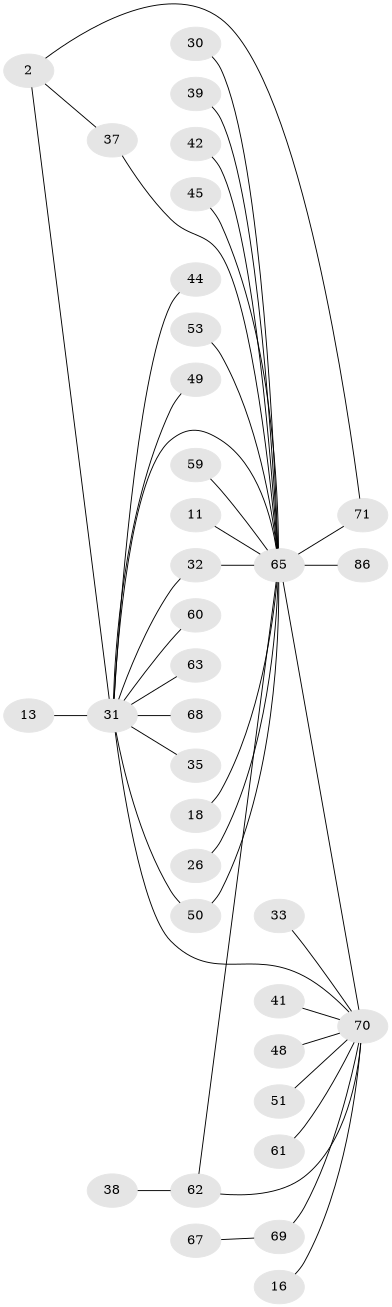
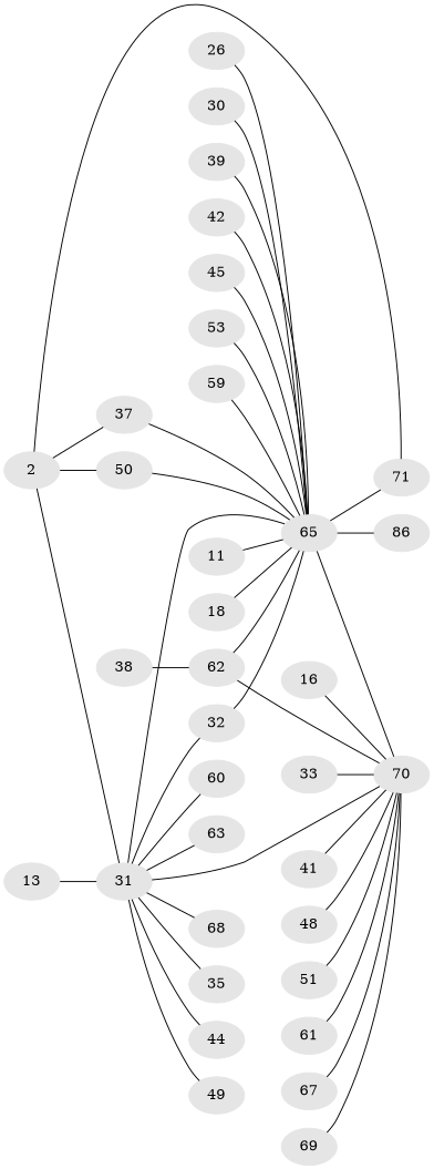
  graph {
    rankdir=LR
    node [color=gray90 style=filled]
    31 [super="+8+3+7"]
    70 [super="+14+1+55"]
    65 [super="+10+22+15+54"]
    35
    44
    49
    n7 [label=32 super="+28+36"]
    n8 [label=50 super="+56"]
    60
    63
    68 [super="+57"]
    2
    37
    71 [super="+64+40"]
    n15 [label=86]
    11
    13
    16
    18
    26
    30
    33
    62 [super="+34"]
    38
    39 [super="+23"]
    41
    42
    45 [super="+25"]
    48
    51
    53
    59
    61 [super="+32"]
    67 [super="+24"]
    69
    31 -- 70 [weight=2]
    31 -- 65
    31 -- 35
    31 -- 44
    31 -- 49
    31 -- n7
-   31 -- n8 [weight=4]
+   2 -- n8 [weight=4]
    31 -- 60
    31 -- 63
    31 -- 68
    65 -- 70 [weight=5]
    65 -- 71 [weight=3]
    65 -- n15 [weight=4]
    n7 -- 65 [weight=3]
    n8 -- 65
    2 -- 31
    2 -- 37
    2 -- 71 [weight=2]
    37 -- 65
    11 -- 65
    13 -- 31
    16 -- 70
    18 -- 65
    26 -- 65
    30 -- 65
    33 -- 70
    62 -- 70 [weight=3]
    62 -- 65 [weight=2]
    38 -- 62
    39 -- 65
    41 -- 70
    42 -- 65
    45 -- 65
    48 -- 70 [weight=2]
    51 -- 70
    53 -- 65
    59 -- 65
    61 -- 70
-   67 -- 69
+   67 -- 70
    69 -- 70
  }
